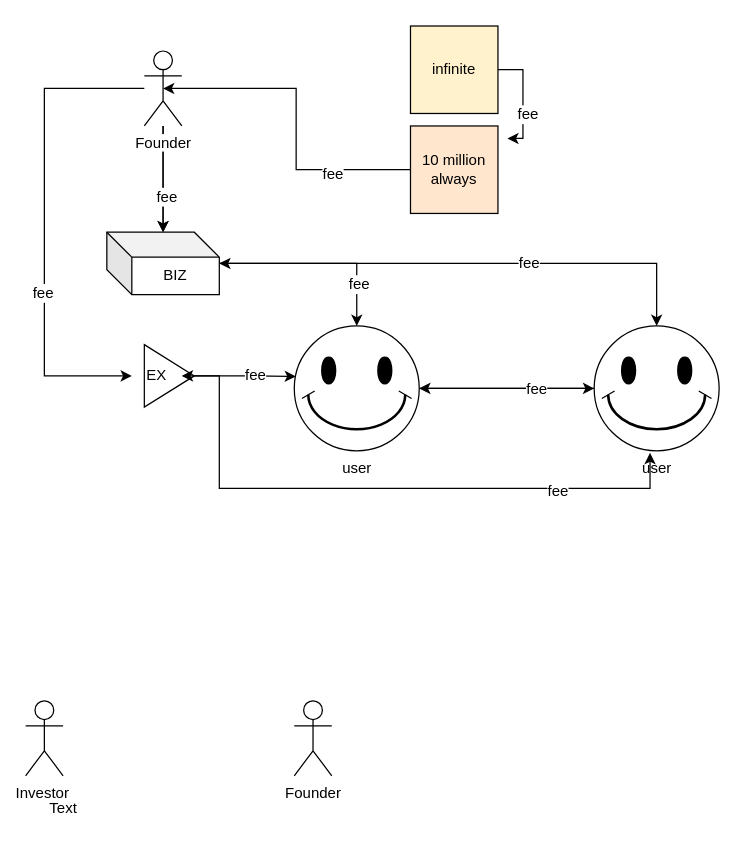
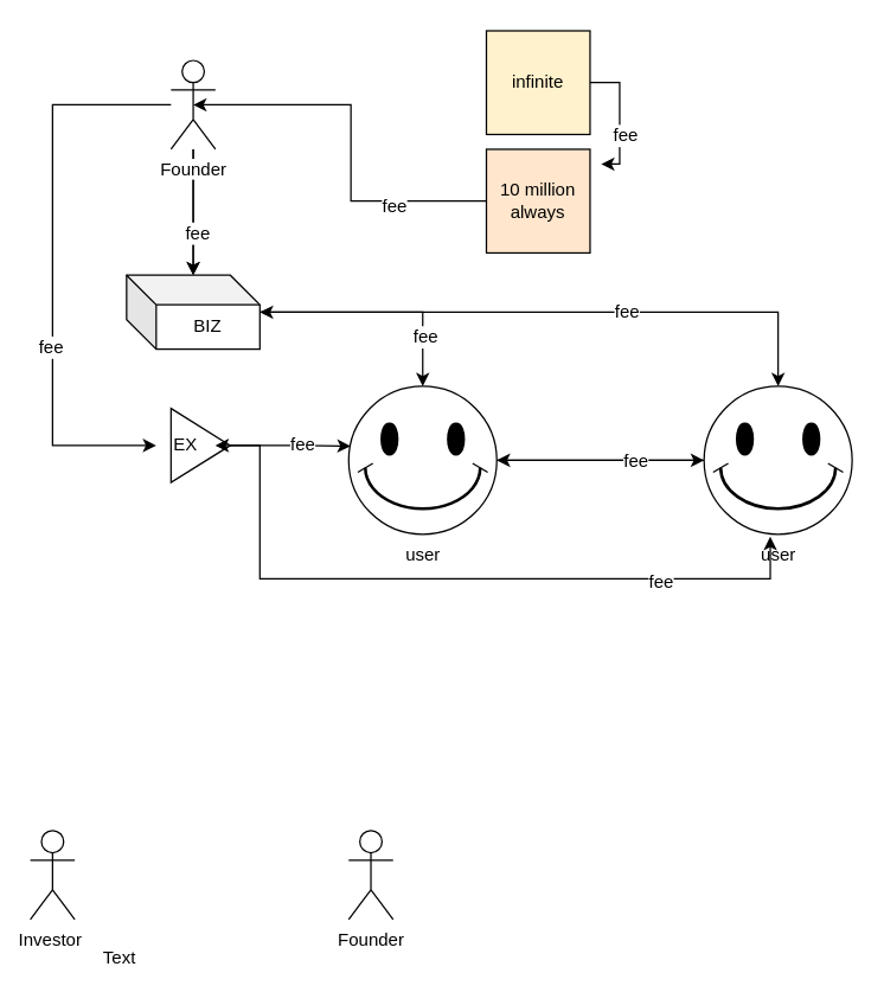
  <mxCell id="0" />
  <mxCell id="1" parent="0" />
  <mxCell id="2" style="edgeStyle=orthogonalEdgeStyle;rounded=0;orthogonalLoop=1;jettySize=auto;html=1;" edge="1" parent="1" source="4"><mxGeometry relative="1" as="geometry"><mxPoint x="405" y="110" as="targetPoint" /></mxGeometry></mxCell>
  <mxCell id="3" value="fee" style="text;html=1;align=center;verticalAlign=middle;resizable=0;points=[];;labelBackgroundColor=#ffffff;" vertex="1" connectable="0" parent="2"><mxGeometry x="0.249" y="3" relative="1" as="geometry"><mxPoint as="offset" /></mxGeometry></mxCell>
  <mxCell id="4" value="infinite" style="whiteSpace=wrap;html=1;aspect=fixed;fillColor=#fff2cc;" vertex="1" parent="1"><mxGeometry x="328" width="70" height="70" as="geometry" y="20" /></mxCell>
  <mxCell id="5" style="edgeStyle=orthogonalEdgeStyle;rounded=0;orthogonalLoop=1;jettySize=auto;html=1;entryX=0.5;entryY=0.5;entryDx=0;entryDy=0;entryPerimeter=0;" edge="1" parent="1" source="7" target="13"><mxGeometry relative="1" as="geometry" /></mxCell>
  <mxCell id="6" value="fee" style="text;html=1;align=center;verticalAlign=middle;resizable=0;points=[];;labelBackgroundColor=#ffffff;" vertex="1" connectable="0" parent="5"><mxGeometry x="-0.523" y="2" relative="1" as="geometry"><mxPoint y="1" as="offset" /></mxGeometry></mxCell>
  <mxCell id="7" value="10 million always" style="whiteSpace=wrap;html=1;aspect=fixed;fillColor=#ffe6cc;" vertex="1" parent="1"><mxGeometry x="328" y="100" width="70" height="70" as="geometry" /></mxCell>
  <mxCell id="8" value="" style="edgeStyle=orthogonalEdgeStyle;rounded=0;orthogonalLoop=1;jettySize=auto;html=1;" edge="1" parent="1" source="13" target="21"><mxGeometry relative="1" as="geometry" /></mxCell>
  <mxCell id="9" style="edgeStyle=orthogonalEdgeStyle;rounded=0;orthogonalLoop=1;jettySize=auto;html=1;entryX=0;entryY=0.5;entryDx=0;entryDy=0;" edge="1" parent="1" source="13" target="24"><mxGeometry relative="1" as="geometry"><mxPoint x="25" y="300" as="targetPoint" /><Array as="points"><mxPoint x="35" y="70" /><mxPoint x="35" y="300" /></Array></mxGeometry></mxCell>
  <mxCell id="10" value="fee" style="text;html=1;align=center;verticalAlign=middle;resizable=0;points=[];;labelBackgroundColor=#ffffff;" vertex="1" connectable="0" parent="9"><mxGeometry x="0.28" y="-2" relative="1" as="geometry"><mxPoint as="offset" /></mxGeometry></mxCell>
  <mxCell id="11" value="" style="edgeStyle=orthogonalEdgeStyle;rounded=0;orthogonalLoop=1;jettySize=auto;html=1;" edge="1" parent="1" source="13" target="21"><mxGeometry relative="1" as="geometry" /></mxCell>
  <mxCell id="12" value="fee" style="text;html=1;align=center;verticalAlign=middle;resizable=0;points=[];;labelBackgroundColor=#ffffff;" vertex="1" connectable="0" parent="11"><mxGeometry x="0.326" y="2" relative="1" as="geometry"><mxPoint as="offset" /></mxGeometry></mxCell>
  <mxCell id="13" value="Founder" style="shape=umlActor;verticalLabelPosition=bottom;labelBackgroundColor=#ffffff;verticalAlign=top;html=1;outlineConnect=0;" vertex="1" parent="1"><mxGeometry x="115" y="40" width="30" height="60" as="geometry" /></mxCell>
  <mxCell id="14" style="edgeStyle=orthogonalEdgeStyle;rounded=0;orthogonalLoop=1;jettySize=auto;html=1;entryX=0.013;entryY=0.404;entryDx=0;entryDy=0;entryPerimeter=0;" edge="1" parent="1" source="16" target="26"><mxGeometry relative="1" as="geometry" /></mxCell>
  <mxCell id="15" value="fee" style="text;html=1;align=center;verticalAlign=middle;resizable=0;points=[];;labelBackgroundColor=#ffffff;" vertex="1" connectable="0" parent="14"><mxGeometry x="0.192" y="1" relative="1" as="geometry"><mxPoint as="offset" /></mxGeometry></mxCell>
  <mxCell id="16" value="" style="triangle;whiteSpace=wrap;html=1;" vertex="1" parent="1"><mxGeometry x="115" y="275" width="40" height="50" as="geometry" /></mxCell>
  <mxCell id="17" style="edgeStyle=orthogonalEdgeStyle;rounded=0;orthogonalLoop=1;jettySize=auto;html=1;" edge="1" parent="1" source="21" target="29"><mxGeometry relative="1" as="geometry" /></mxCell>
  <mxCell id="18" value="fee" style="text;html=1;align=center;verticalAlign=middle;resizable=0;points=[];;labelBackgroundColor=#ffffff;" vertex="1" connectable="0" parent="17"><mxGeometry x="0.237" y="1" relative="1" as="geometry"><mxPoint as="offset" /></mxGeometry></mxCell>
  <mxCell id="19" style="edgeStyle=orthogonalEdgeStyle;rounded=0;orthogonalLoop=1;jettySize=auto;html=1;startArrow=classic;startFill=1;" edge="1" parent="1" source="21" target="26"><mxGeometry relative="1" as="geometry" /></mxCell>
  <mxCell id="20" value="fee" style="text;html=1;align=center;verticalAlign=middle;resizable=0;points=[];;labelBackgroundColor=#ffffff;" vertex="1" connectable="0" parent="19"><mxGeometry x="0.571" y="1" relative="1" as="geometry"><mxPoint as="offset" /></mxGeometry></mxCell>
  <mxCell id="21" value="BIZ" style="shape=cube;whiteSpace=wrap;html=1;boundedLbl=1;backgroundOutline=1;darkOpacity=0.05;darkOpacity2=0.1;" vertex="1" parent="1"><mxGeometry x="85" y="185" width="90" height="50" as="geometry" /></mxCell>
  <mxCell id="22" style="edgeStyle=orthogonalEdgeStyle;rounded=0;orthogonalLoop=1;jettySize=auto;html=1;entryX=0.447;entryY=1.016;entryDx=0;entryDy=0;entryPerimeter=0;startArrow=classic;startFill=1;" edge="1" parent="1" source="24" target="29"><mxGeometry relative="1" as="geometry"><Array as="points"><mxPoint x="175" y="300" /><mxPoint x="175" y="390" /><mxPoint x="520" y="390" /></Array></mxGeometry></mxCell>
  <mxCell id="23" value="fee" style="text;html=1;align=center;verticalAlign=middle;resizable=0;points=[];;labelBackgroundColor=#ffffff;" vertex="1" connectable="0" parent="22"><mxGeometry x="0.581" y="-2" relative="1" as="geometry"><mxPoint as="offset" /></mxGeometry></mxCell>
  <mxCell id="24" value="EX" style="text;html=1;strokeColor=none;fillColor=none;align=center;verticalAlign=middle;whiteSpace=wrap;rounded=0;" vertex="1" parent="1"><mxGeometry x="105" y="290" width="40" height="20" as="geometry" /></mxCell>
  <mxCell id="25" style="edgeStyle=orthogonalEdgeStyle;rounded=0;orthogonalLoop=1;jettySize=auto;html=1;" edge="1" parent="1" source="26" target="29"><mxGeometry relative="1" as="geometry" /></mxCell>
  <mxCell id="26" value="user" style="verticalLabelPosition=bottom;verticalAlign=top;html=1;shape=mxgraph.basic.smiley" vertex="1" parent="1"><mxGeometry x="235" y="260" width="100" height="100" as="geometry" /></mxCell>
  <mxCell id="27" style="edgeStyle=orthogonalEdgeStyle;rounded=0;orthogonalLoop=1;jettySize=auto;html=1;" edge="1" parent="1" source="29" target="26"><mxGeometry relative="1" as="geometry" /></mxCell>
  <mxCell id="28" value="fee" style="text;html=1;align=center;verticalAlign=middle;resizable=0;points=[];;labelBackgroundColor=#ffffff;" vertex="1" connectable="0" parent="27"><mxGeometry x="-0.326" y="1" relative="1" as="geometry"><mxPoint y="-1" as="offset" /></mxGeometry></mxCell>
  <mxCell id="29" value="user" style="verticalLabelPosition=bottom;verticalAlign=top;html=1;shape=mxgraph.basic.smiley" vertex="1" parent="1"><mxGeometry x="475" y="260" width="100" height="100" as="geometry" /></mxCell>
  <mxCell id="30" value="Investor&amp;nbsp;" style="shape=umlActor;verticalLabelPosition=bottom;labelBackgroundColor=#ffffff;verticalAlign=top;html=1;outlineConnect=0;" vertex="1" parent="1"><mxGeometry x="20" y="560" width="30" height="60" as="geometry" /></mxCell>
  <mxCell id="31" value="Founder" style="shape=umlActor;verticalLabelPosition=bottom;labelBackgroundColor=#ffffff;verticalAlign=top;html=1;outlineConnect=0;" vertex="1" parent="1"><mxGeometry x="235" y="560" width="30" height="60" as="geometry" /></mxCell>
- <mxCell id="32" value="Text" style="text;html=1;align=center;verticalAlign=middle;resizable=0;points=[];;autosize=1;" vertex="1" parent="1"><mxGeometry x="30" y="636" width="40" height="20" as="geometry" /></mxCell>
+ <mxCell id="32" value="Text" style="text;html=1;align=center;verticalAlign=middle;resizable=0;points=[];;autosize=1;" vertex="1" parent="1"><mxGeometry x="60" y="636" width="40" height="20" as="geometry" /></mxCell>
